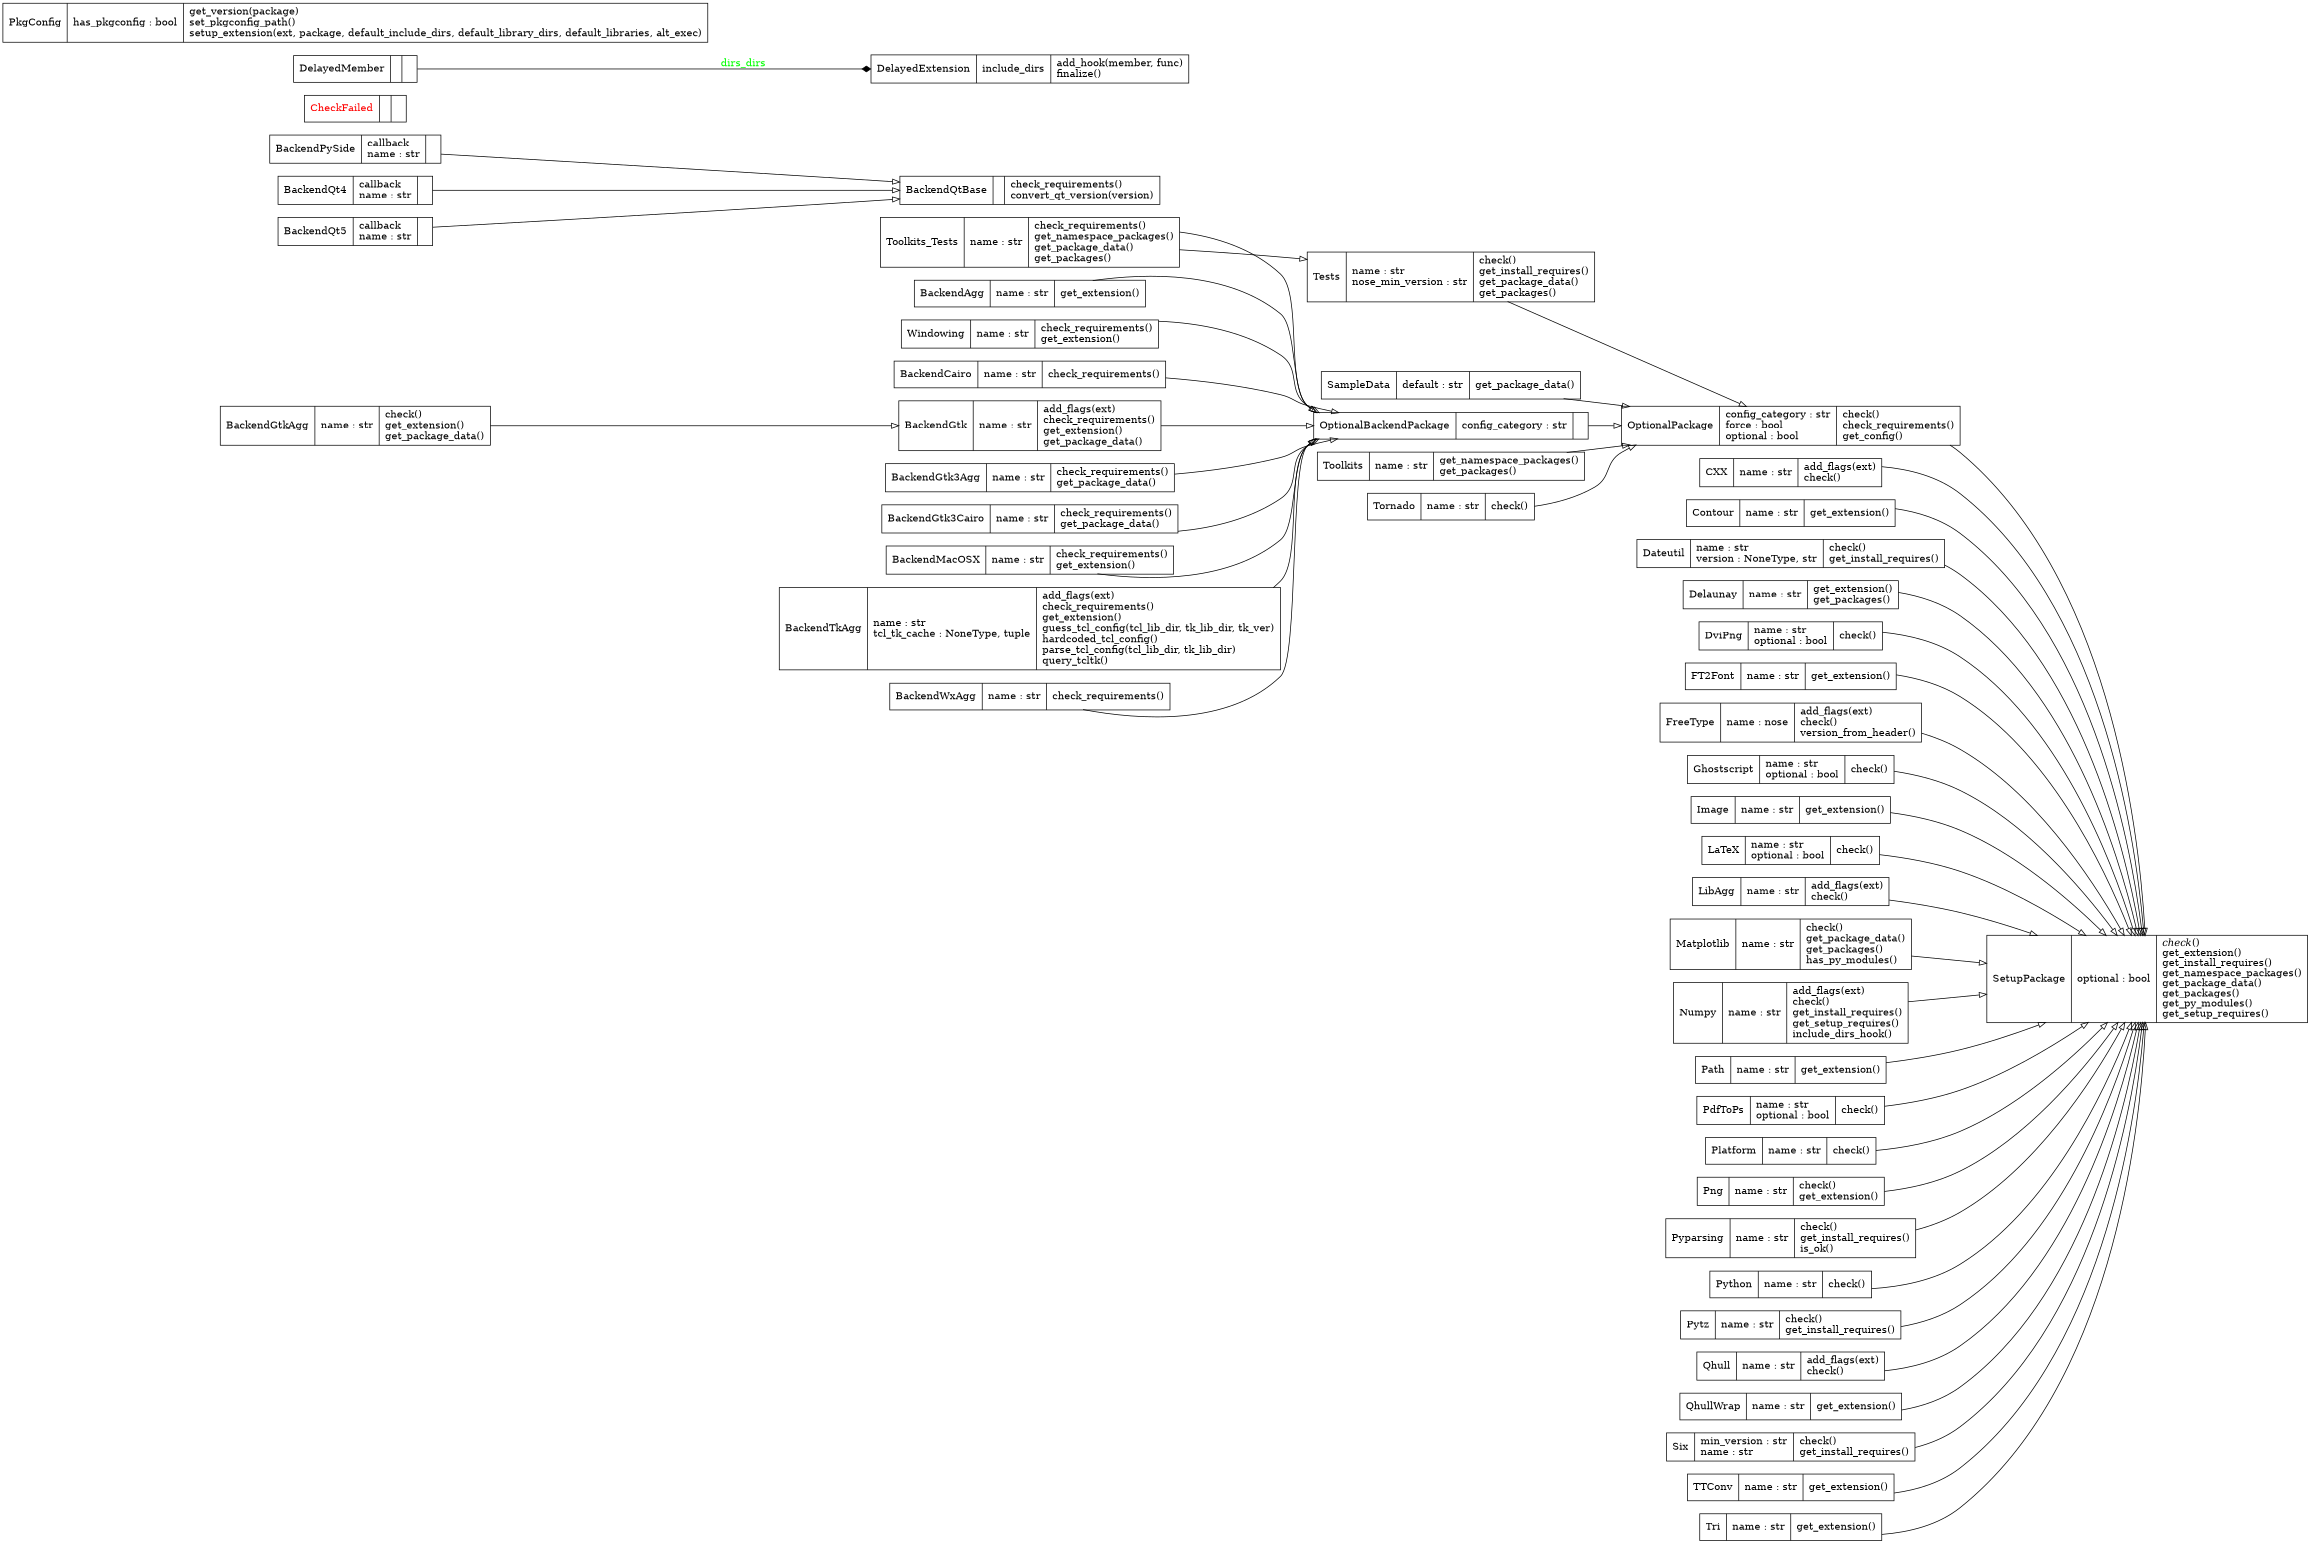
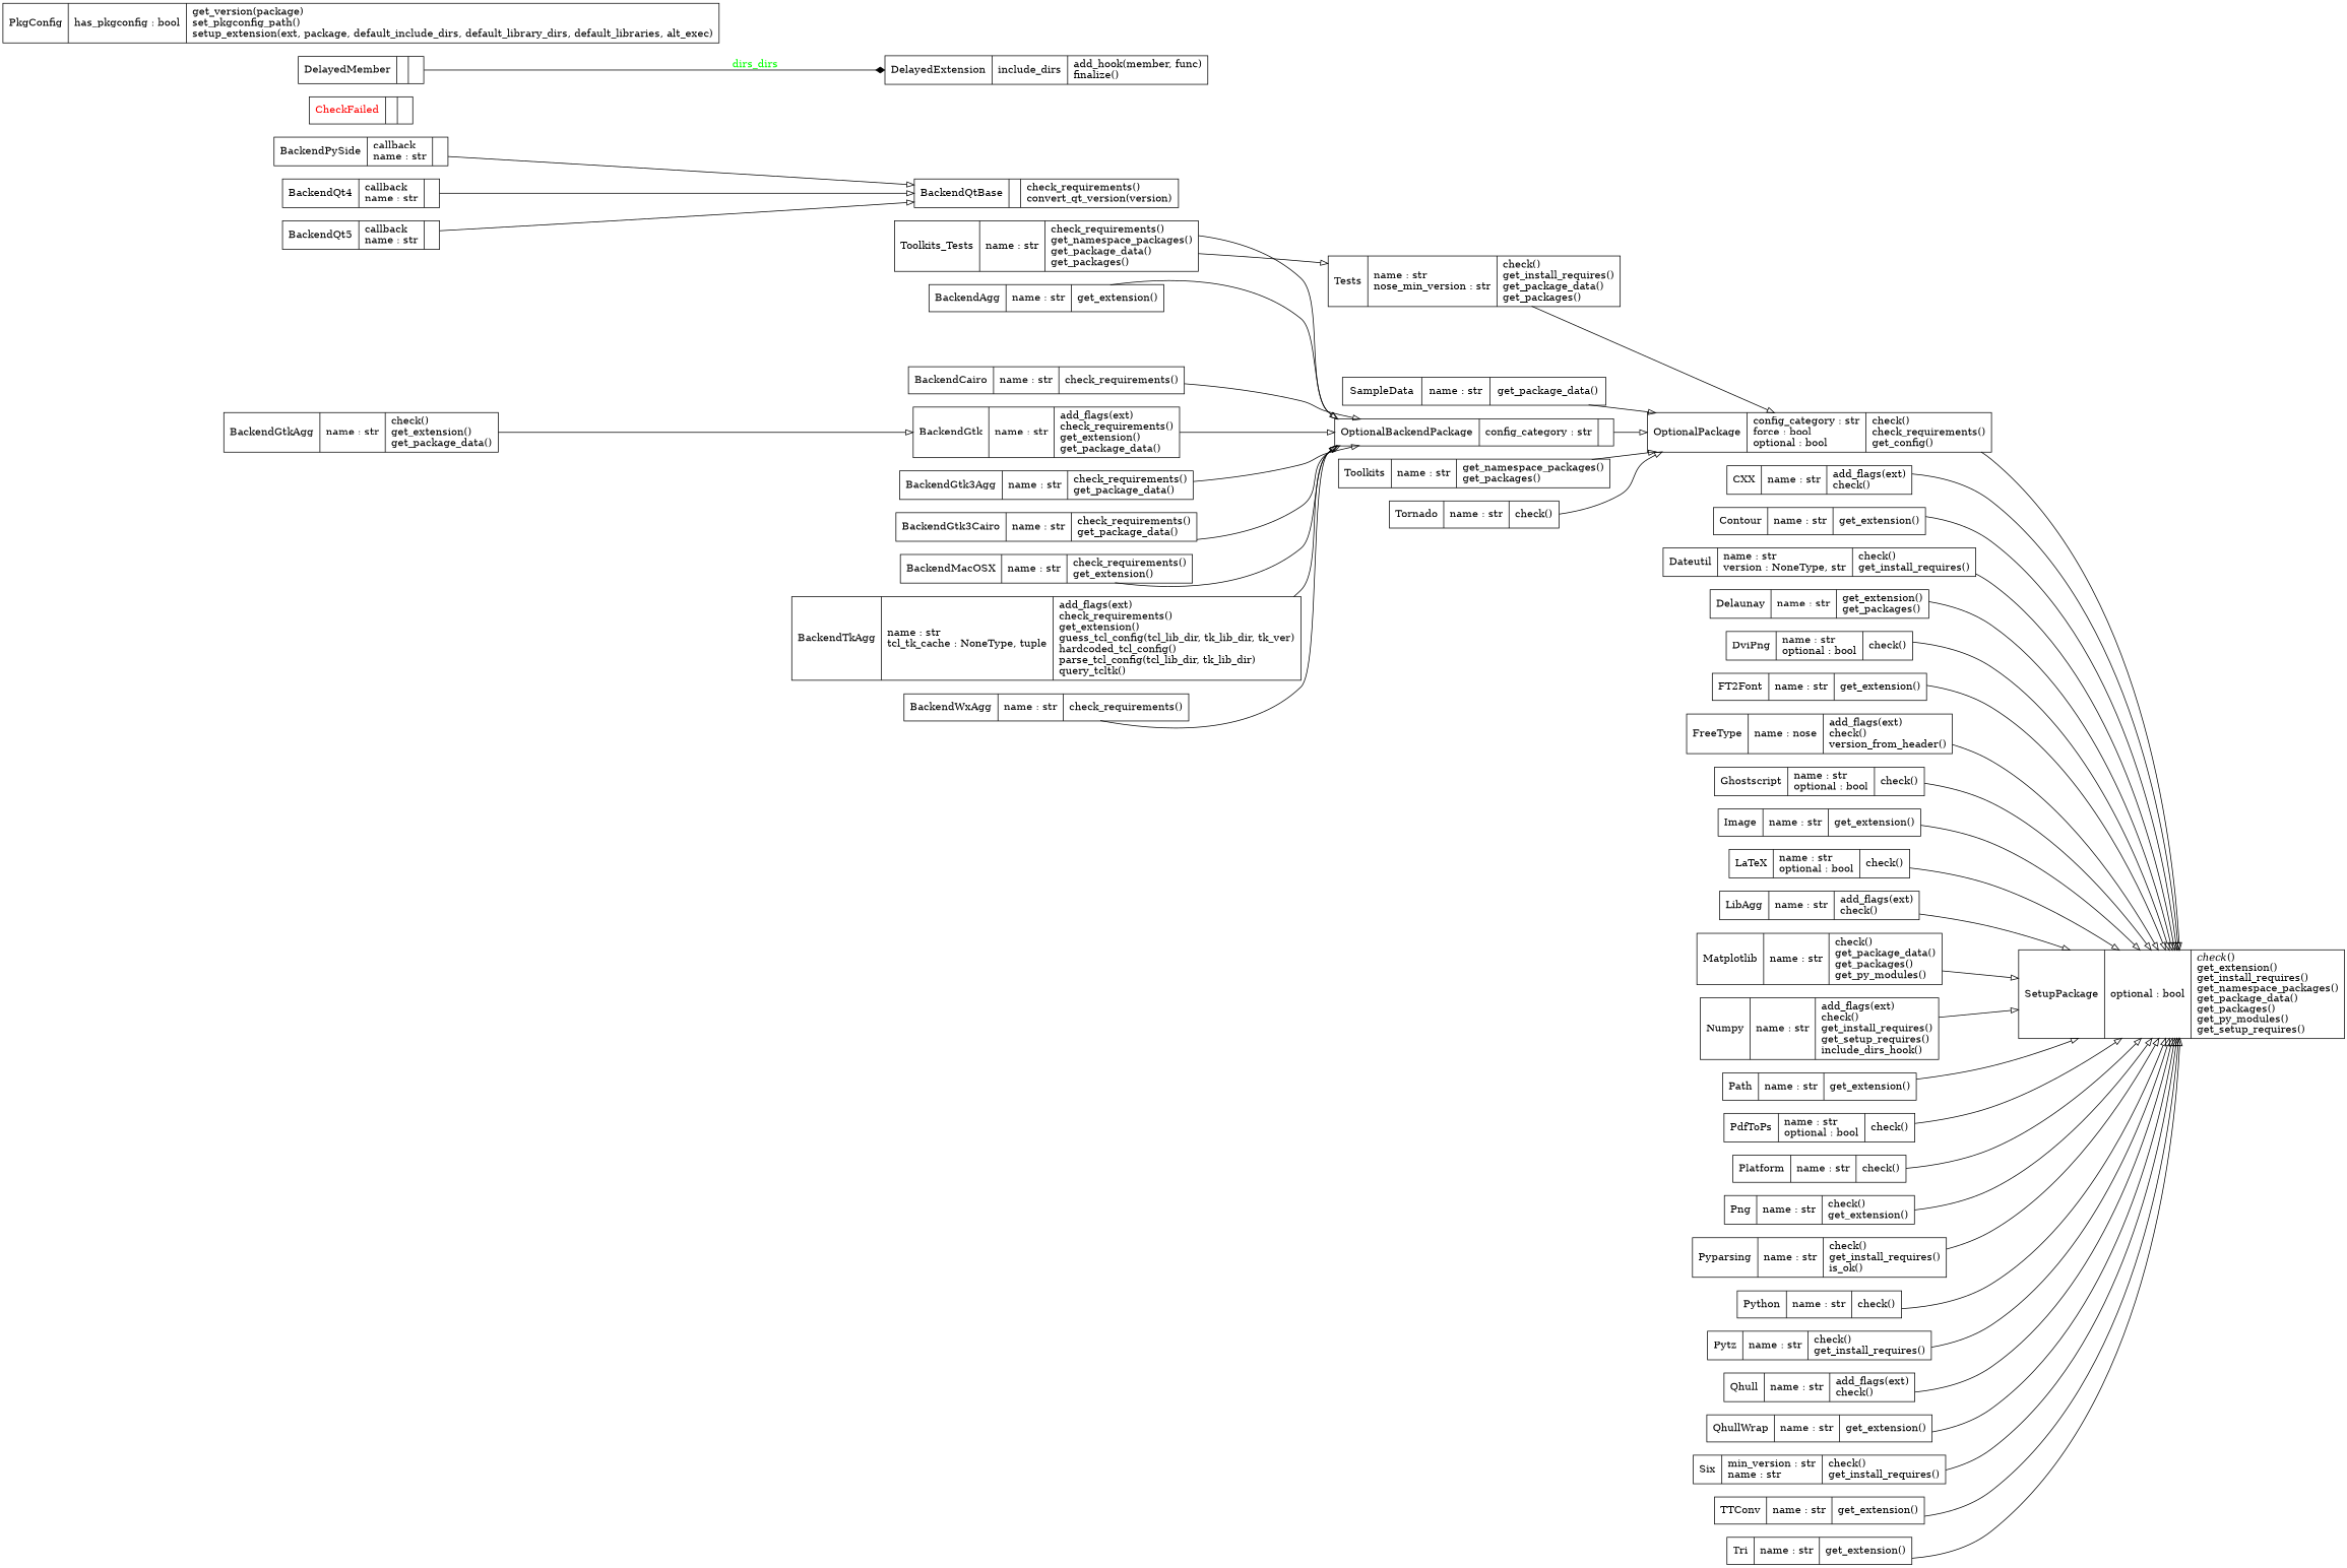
  digraph {
    rankdir=LR
    node [color=black fontcolor=black shape=record style=solid]
    edge [arrowhead=empty arrowtail=none]
    n1 [label=<{BackendAgg|name : str<br ALIGN="LEFT"/>|get_extension()<br ALIGN="LEFT"/>}>]
    n2 [label=<{OptionalBackendPackage|config_category : str<br ALIGN="LEFT"/>|}>]
    n3 [label=<{OptionalPackage|config_category : str<br ALIGN="LEFT"/>force : bool<br ALIGN="LEFT"/>optional : bool<br ALIGN="LEFT"/>|check()<br ALIGN="LEFT"/>check_requirements()<br ALIGN="LEFT"/>get_config()<br ALIGN="LEFT"/>}>]
    n4 [label=<{BackendCairo|name : str<br ALIGN="LEFT"/>|check_requirements()<br ALIGN="LEFT"/>}>]
    n5 [label=<{BackendGtk|name : str<br ALIGN="LEFT"/>|add_flags(ext)<br ALIGN="LEFT"/>check_requirements()<br ALIGN="LEFT"/>get_extension()<br ALIGN="LEFT"/>get_package_data()<br ALIGN="LEFT"/>}>]
    n6 [label=<{BackendGtk3Agg|name : str<br ALIGN="LEFT"/>|check_requirements()<br ALIGN="LEFT"/>get_package_data()<br ALIGN="LEFT"/>}>]
    n7 [label=<{BackendGtk3Cairo|name : str<br ALIGN="LEFT"/>|check_requirements()<br ALIGN="LEFT"/>get_package_data()<br ALIGN="LEFT"/>}>]
    n8 [label=<{BackendGtkAgg|name : str<br ALIGN="LEFT"/>|check()<br ALIGN="LEFT"/>get_extension()<br ALIGN="LEFT"/>get_package_data()<br ALIGN="LEFT"/>}>]
    n9 [label=<{BackendMacOSX|name : str<br ALIGN="LEFT"/>|check_requirements()<br ALIGN="LEFT"/>get_extension()<br ALIGN="LEFT"/>}>]
    n10 [label=<{BackendPySide|callback<br ALIGN="LEFT"/>name : str<br ALIGN="LEFT"/>|}>]
    n11 [label=<{BackendQtBase|<br ALIGN="LEFT"/>|check_requirements()<br ALIGN="LEFT"/>convert_qt_version(version)<br ALIGN="LEFT"/>}>]
    n12 [label=<{BackendQt4|callback<br ALIGN="LEFT"/>name : str<br ALIGN="LEFT"/>|}>]
    n13 [label=<{BackendQt5|callback<br ALIGN="LEFT"/>name : str<br ALIGN="LEFT"/>|}>]
    n14 [label=<{BackendTkAgg|name : str<br ALIGN="LEFT"/>tcl_tk_cache : NoneType, tuple<br ALIGN="LEFT"/>|add_flags(ext)<br ALIGN="LEFT"/>check_requirements()<br ALIGN="LEFT"/>get_extension()<br ALIGN="LEFT"/>guess_tcl_config(tcl_lib_dir, tk_lib_dir, tk_ver)<br ALIGN="LEFT"/>hardcoded_tcl_config()<br ALIGN="LEFT"/>parse_tcl_config(tcl_lib_dir, tk_lib_dir)<br ALIGN="LEFT"/>query_tcltk()<br ALIGN="LEFT"/>}>]
    n15 [label=<{BackendWxAgg|name : str<br ALIGN="LEFT"/>|check_requirements()<br ALIGN="LEFT"/>}>]
    n16 [label=<{CXX|name : str<br ALIGN="LEFT"/>|add_flags(ext)<br ALIGN="LEFT"/>check()<br ALIGN="LEFT"/>}>]
    n17 [label=<{SetupPackage|optional : bool<br ALIGN="LEFT"/>|<I>check</I>()<br ALIGN="LEFT"/>get_extension()<br ALIGN="LEFT"/>get_install_requires()<br ALIGN="LEFT"/>get_namespace_packages()<br ALIGN="LEFT"/>get_package_data()<br ALIGN="LEFT"/>get_packages()<br ALIGN="LEFT"/>get_py_modules()<br ALIGN="LEFT"/>get_setup_requires()<br ALIGN="LEFT"/>}>]
    n18 [fontcolor=red label=<{CheckFailed|<br ALIGN="LEFT"/>|}>]
    n19 [label=<{Contour|name : str<br ALIGN="LEFT"/>|get_extension()<br ALIGN="LEFT"/>}>]
    n20 [label=<{Dateutil|name : str<br ALIGN="LEFT"/>version : NoneType, str<br ALIGN="LEFT"/>|check()<br ALIGN="LEFT"/>get_install_requires()<br ALIGN="LEFT"/>}>]
    n21 [label=<{Delaunay|name : str<br ALIGN="LEFT"/>|get_extension()<br ALIGN="LEFT"/>get_packages()<br ALIGN="LEFT"/>}>]
    n22 [label=<{DelayedExtension|include_dirs<br ALIGN="LEFT"/>|add_hook(member, func)<br ALIGN="LEFT"/>finalize()<br ALIGN="LEFT"/>}>]
    n23 [label=<{DelayedMember|<br ALIGN="LEFT"/>|}>]
    n24 [label=<{DviPng|name : str<br ALIGN="LEFT"/>optional : bool<br ALIGN="LEFT"/>|check()<br ALIGN="LEFT"/>}>]
    n25 [label=<{FT2Font|name : str<br ALIGN="LEFT"/>|get_extension()<br ALIGN="LEFT"/>}>]
    n26 [label=<{FreeType|name : nose<br ALIGN="LEFT"/>|add_flags(ext)<br ALIGN="LEFT"/>check()<br ALIGN="LEFT"/>version_from_header()<br ALIGN="LEFT"/>}>]
    n27 [label=<{Ghostscript|name : str<br ALIGN="LEFT"/>optional : bool<br ALIGN="LEFT"/>|check()<br ALIGN="LEFT"/>}>]
    n28 [label=<{Image|name : str<br ALIGN="LEFT"/>|get_extension()<br ALIGN="LEFT"/>}>]
    n29 [label=<{LaTeX|name : str<br ALIGN="LEFT"/>optional : bool<br ALIGN="LEFT"/>|check()<br ALIGN="LEFT"/>}>]
    n30 [label=<{LibAgg|name : str<br ALIGN="LEFT"/>|add_flags(ext)<br ALIGN="LEFT"/>check()<br ALIGN="LEFT"/>}>]
-   n31 [label=<{Matplotlib|name : str<br ALIGN="LEFT"/>|check()<br ALIGN="LEFT"/>get_package_data()<br ALIGN="LEFT"/>get_packages()<br ALIGN="LEFT"/>has_py_modules()<br ALIGN="LEFT"/>}>]
+   n31 [label=<{Matplotlib|name : str<br ALIGN="LEFT"/>|check()<br ALIGN="LEFT"/>get_package_data()<br ALIGN="LEFT"/>get_packages()<br ALIGN="LEFT"/>get_py_modules()<br ALIGN="LEFT"/>}>]
    n32 [label=<{Numpy|name : str<br ALIGN="LEFT"/>|add_flags(ext)<br ALIGN="LEFT"/>check()<br ALIGN="LEFT"/>get_install_requires()<br ALIGN="LEFT"/>get_setup_requires()<br ALIGN="LEFT"/>include_dirs_hook()<br ALIGN="LEFT"/>}>]
    n33 [label=<{Path|name : str<br ALIGN="LEFT"/>|get_extension()<br ALIGN="LEFT"/>}>]
    n34 [label=<{PdfToPs|name : str<br ALIGN="LEFT"/>optional : bool<br ALIGN="LEFT"/>|check()<br ALIGN="LEFT"/>}>]
    n35 [label=<{PkgConfig|has_pkgconfig : bool<br ALIGN="LEFT"/>|get_version(package)<br ALIGN="LEFT"/>set_pkgconfig_path()<br ALIGN="LEFT"/>setup_extension(ext, package, default_include_dirs, default_library_dirs, default_libraries, alt_exec)<br ALIGN="LEFT"/>}>]
    n36 [label=<{Platform|name : str<br ALIGN="LEFT"/>|check()<br ALIGN="LEFT"/>}>]
    n37 [label=<{Png|name : str<br ALIGN="LEFT"/>|check()<br ALIGN="LEFT"/>get_extension()<br ALIGN="LEFT"/>}>]
    n38 [label=<{Pyparsing|name : str<br ALIGN="LEFT"/>|check()<br ALIGN="LEFT"/>get_install_requires()<br ALIGN="LEFT"/>is_ok()<br ALIGN="LEFT"/>}>]
    n39 [label=<{Python|name : str<br ALIGN="LEFT"/>|check()<br ALIGN="LEFT"/>}>]
    n40 [label=<{Pytz|name : str<br ALIGN="LEFT"/>|check()<br ALIGN="LEFT"/>get_install_requires()<br ALIGN="LEFT"/>}>]
    n41 [label=<{Qhull|name : str<br ALIGN="LEFT"/>|add_flags(ext)<br ALIGN="LEFT"/>check()<br ALIGN="LEFT"/>}>]
    n42 [label=<{QhullWrap|name : str<br ALIGN="LEFT"/>|get_extension()<br ALIGN="LEFT"/>}>]
-   n43 [label=<{SampleData|default : str<br ALIGN="LEFT"/>|get_package_data()<br ALIGN="LEFT"/>}>]
+   n43 [label=<{SampleData|name : str<br ALIGN="LEFT"/>|get_package_data()<br ALIGN="LEFT"/>}>]
    n44 [label=<{Six|min_version : str<br ALIGN="LEFT"/>name : str<br ALIGN="LEFT"/>|check()<br ALIGN="LEFT"/>get_install_requires()<br ALIGN="LEFT"/>}>]
    n45 [label=<{TTConv|name : str<br ALIGN="LEFT"/>|get_extension()<br ALIGN="LEFT"/>}>]
    n46 [label=<{Tests|name : str<br ALIGN="LEFT"/>nose_min_version : str<br ALIGN="LEFT"/>|check()<br ALIGN="LEFT"/>get_install_requires()<br ALIGN="LEFT"/>get_package_data()<br ALIGN="LEFT"/>get_packages()<br ALIGN="LEFT"/>}>]
    n47 [label=<{Toolkits|name : str<br ALIGN="LEFT"/>|get_namespace_packages()<br ALIGN="LEFT"/>get_packages()<br ALIGN="LEFT"/>}>]
    n48 [label=<{Toolkits_Tests|name : str<br ALIGN="LEFT"/>|check_requirements()<br ALIGN="LEFT"/>get_namespace_packages()<br ALIGN="LEFT"/>get_package_data()<br ALIGN="LEFT"/>get_packages()<br ALIGN="LEFT"/>}>]
    n49 [label=<{Tornado|name : str<br ALIGN="LEFT"/>|check()<br ALIGN="LEFT"/>}>]
    n50 [label=<{Tri|name : str<br ALIGN="LEFT"/>|get_extension()<br ALIGN="LEFT"/>}>]
-   n51 [label=<{Windowing|name : str<br ALIGN="LEFT"/>|check_requirements()<br ALIGN="LEFT"/>get_extension()<br ALIGN="LEFT"/>}>]
    n1 -> n2
    n2 -> n3
    n3 -> n17
    n4 -> n2
    n5 -> n2
    n6 -> n2
    n7 -> n2
    n8 -> n5
    n9 -> n2
    n10 -> n11
    n12 -> n11
    n13 -> n11
    n14 -> n2
    n15 -> n2
    n16 -> n17
    n19 -> n17
    n20 -> n17
    n21 -> n17
    n23 -> n22 [arrowhead=diamond fontcolor=green label=dirs_dirs style=solid]
    n24 -> n17
    n25 -> n17
    n26 -> n17
    n27 -> n17
    n28 -> n17
    n29 -> n17
    n30 -> n17
    n31 -> n17
    n32 -> n17
    n33 -> n17
    n34 -> n17
    n36 -> n17
    n37 -> n17
    n38 -> n17
    n39 -> n17
    n40 -> n17
    n41 -> n17
    n42 -> n17
    n43 -> n3
    n44 -> n17
    n45 -> n17
    n46 -> n3
    n47 -> n3
    n48 -> n2
    n48 -> n46
    n49 -> n3
    n50 -> n17
-   n51 -> n2
  }
